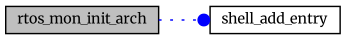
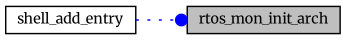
  digraph {
    rankdir=LR
    fontname=Merriweather
    node [color=black fontname=Merriweather fontsize=10 shape=record style=filled]
    n1 [fillcolor=grey75 fontcolor=black height=0.2 label=rtos_mon_init_arch width=0.4]
    n2 [fillcolor=white height=0.2 label=shell_add_entry width=0.4]
-   n1 -> n2 [color=blue fontname=Merriweather fontsize=10 labelfontname=FreeSans labelfontsize=10 style=dotted arrowhead=dot]
+   n2 -> n1 [color=blue fontname=Merriweather fontsize=10 labelfontname=FreeSans labelfontsize=10 style=dotted arrowhead=dot]
  }
